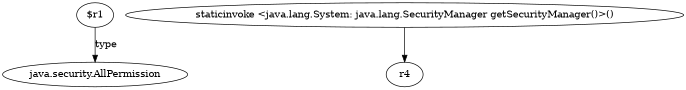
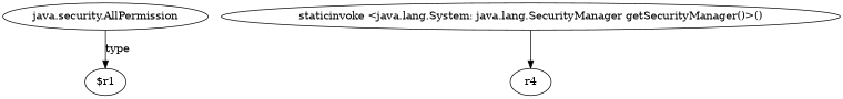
  digraph {
    n1 [label="java.security.AllPermission"]
    n2 [label="$r1"]
    n3 [label="staticinvoke <java.lang.System: java.lang.SecurityManager getSecurityManager()>()"]
    n4 [label=r4]
-   n2 -> n1 [label=type]
+   n1 -> n2 [label=type]
    n3 -> n4
  }
